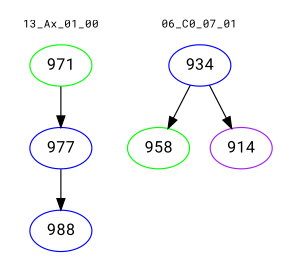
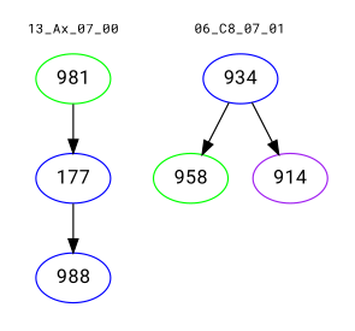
  digraph {
    fontname="Roboto Mono"
    node [color=blue fontname="Roboto Mono"]
    edge [color=black fontname="Roboto Mono"]
-   n1 [label=977]
+   n1 [label=177]
    n2 [label=988]
-   n3 [color=green label=971]
+   n3 [color=green label=981]
    n4 [label=934]
    n5 [color=green label=958]
    n6 [color=purple label=914]
    subgraph cluster_1 {
      color=white
      fontsize=10
-     label="13_Ax_01_00"
+     label="13_Ax_07_00"
      n1
      n2
      n3
    }
    subgraph cluster_2 {
      color=white
      fontsize=10
-     label="06_C0_07_01"
+     label="06_C8_07_01"
      n4
      n5
      n6
    }
    n1 -> n2
    n3 -> n1
    n4 -> n5
    n4 -> n6
  }
